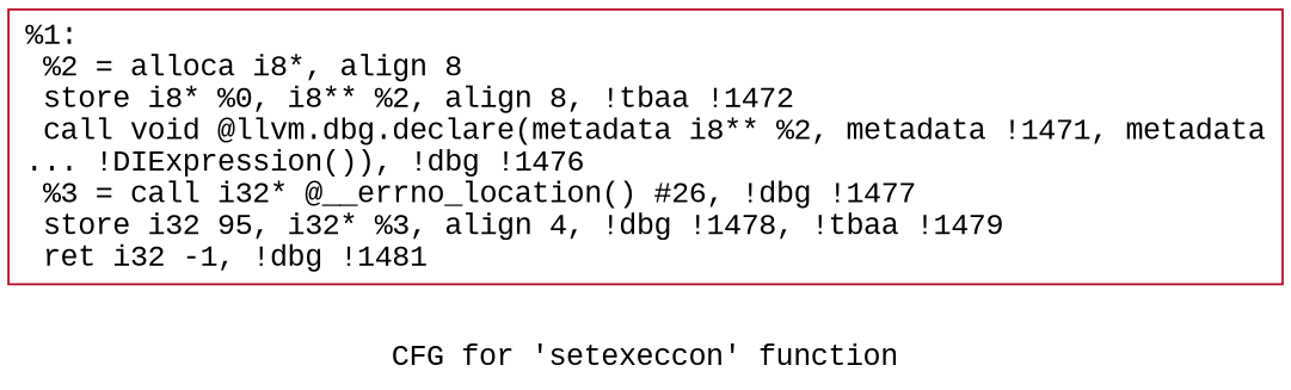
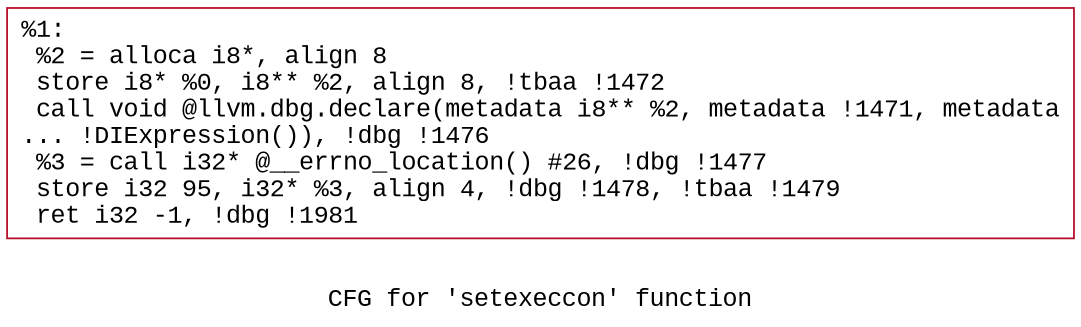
  digraph {
    label="CFG for 'setexeccon' function"
    fontname="Liberation Mono"
-   n1 [color="#b70d28ff" fillcolor=white label="{%1:\l  %2 = alloca i8*, align 8\l  store i8* %0, i8** %2, align 8, !tbaa !1472\l  call void @llvm.dbg.declare(metadata i8** %2, metadata !1471, metadata\l... !DIExpression()), !dbg !1476\l  %3 = call i32* @__errno_location() #26, !dbg !1477\l  store i32 95, i32* %3, align 4, !dbg !1478, !tbaa !1479\l  ret i32 -1, !dbg !1481\l}" shape=record style=filled fontname="Liberation Mono"]
+   n1 [color="#b70d28ff" fillcolor=white label="{%1:\l  %2 = alloca i8*, align 8\l  store i8* %0, i8** %2, align 8, !tbaa !1472\l  call void @llvm.dbg.declare(metadata i8** %2, metadata !1471, metadata\l... !DIExpression()), !dbg !1476\l  %3 = call i32* @__errno_location() #26, !dbg !1477\l  store i32 95, i32* %3, align 4, !dbg !1478, !tbaa !1479\l  ret i32 -1, !dbg !1981\l}" shape=record style=filled fontname="Liberation Mono"]
  }
